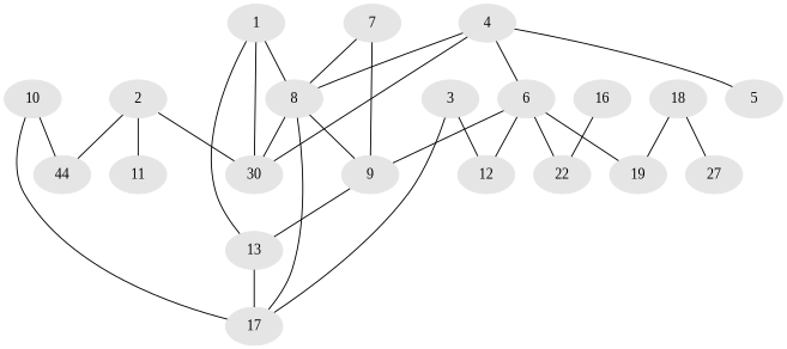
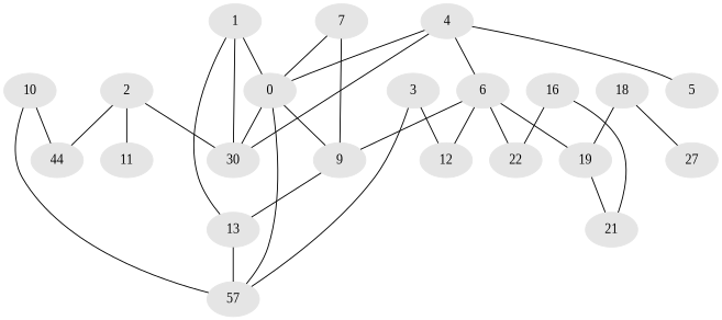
  graph {
    fontname="Liberation Serif"
    node [color=gray90 fontname="Liberation Serif" style=filled]
    edge [fontname="Liberation Serif" weight=1.0]
    1
-   8
+   8 [label=0]
    13
    30
-   17
+   17 [label=57]
    9
    2
    11
    n9 [label=44]
    3
    12
    4
    5
    6
    19
    22
+   21
    7
    10
    16
    18
    27
    1 -- 8 [weight=2.0]
    1 -- 13
    1 -- 30
    8 -- 30
    8 -- 17
    8 -- 9
    13 -- 17 [weight=2.0]
    9 -- 13
    2 -- 30
    2 -- 11
    2 -- n9
    3 -- 17
    3 -- 12 [weight=2.0]
    4 -- 8 [weight=2.0]
    4 -- 30
    4 -- 5
    4 -- 6 [weight=2.0]
    6 -- 9
    6 -- 12 [weight=2.0]
    6 -- 19
    6 -- 22
+   19 -- 21
    7 -- 8
    7 -- 9
    10 -- 17
    10 -- n9
    16 -- 22
+   16 -- 21
    18 -- 19
    18 -- 27
  }
